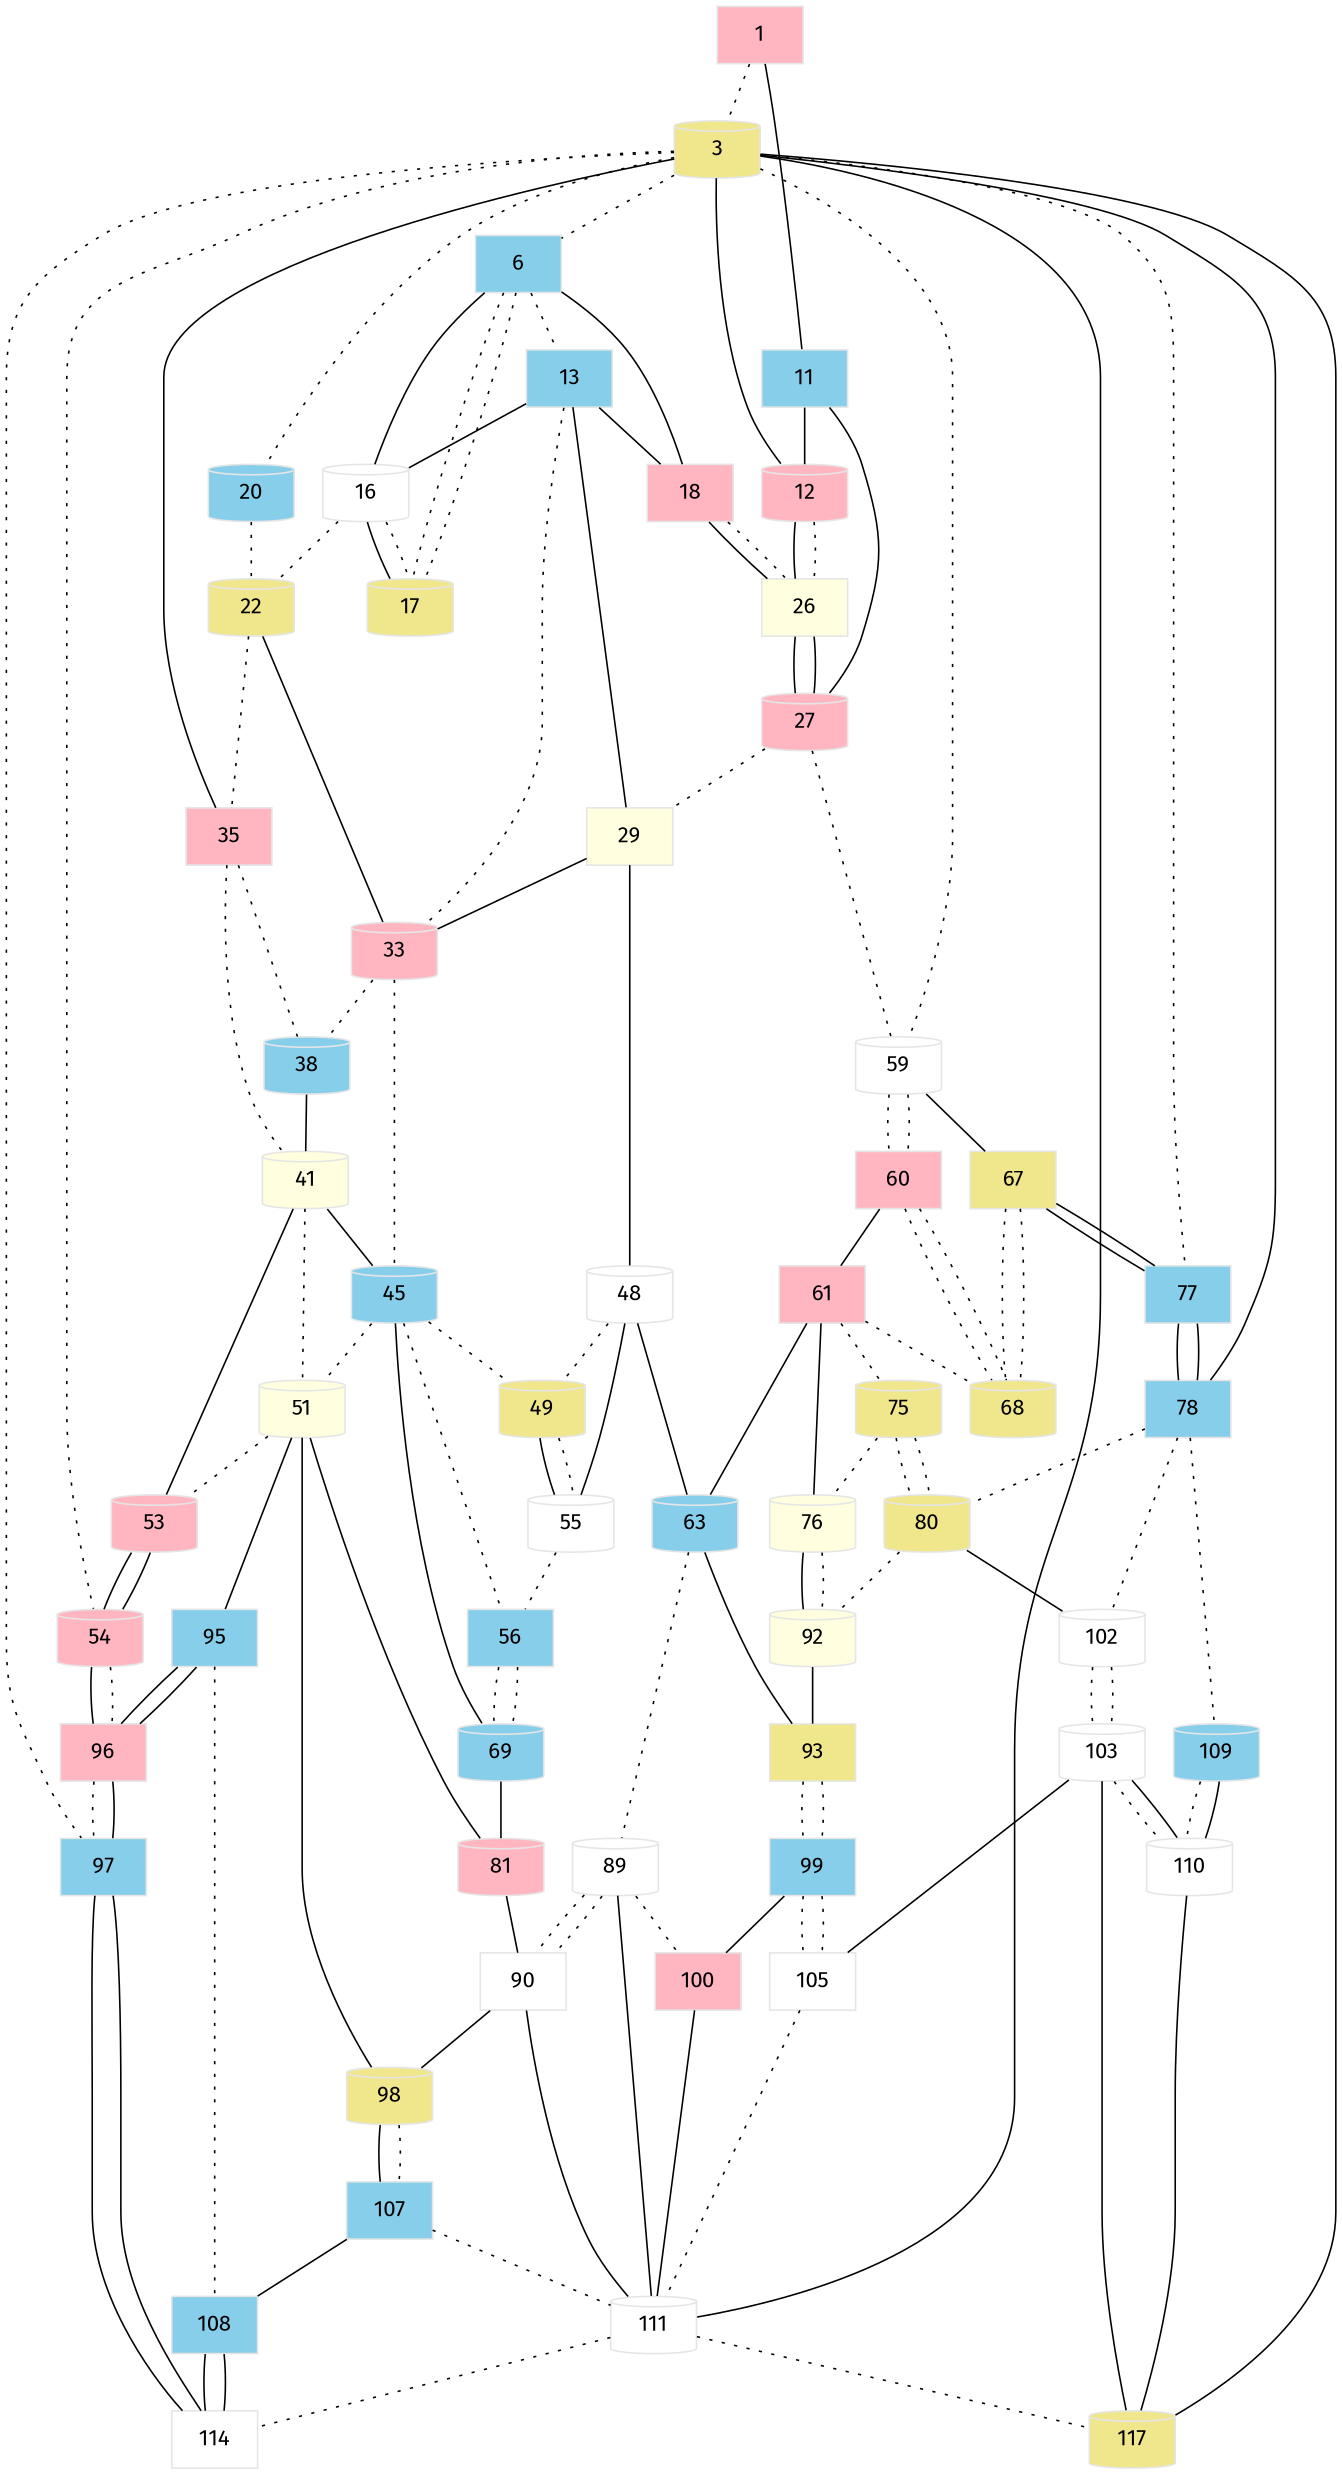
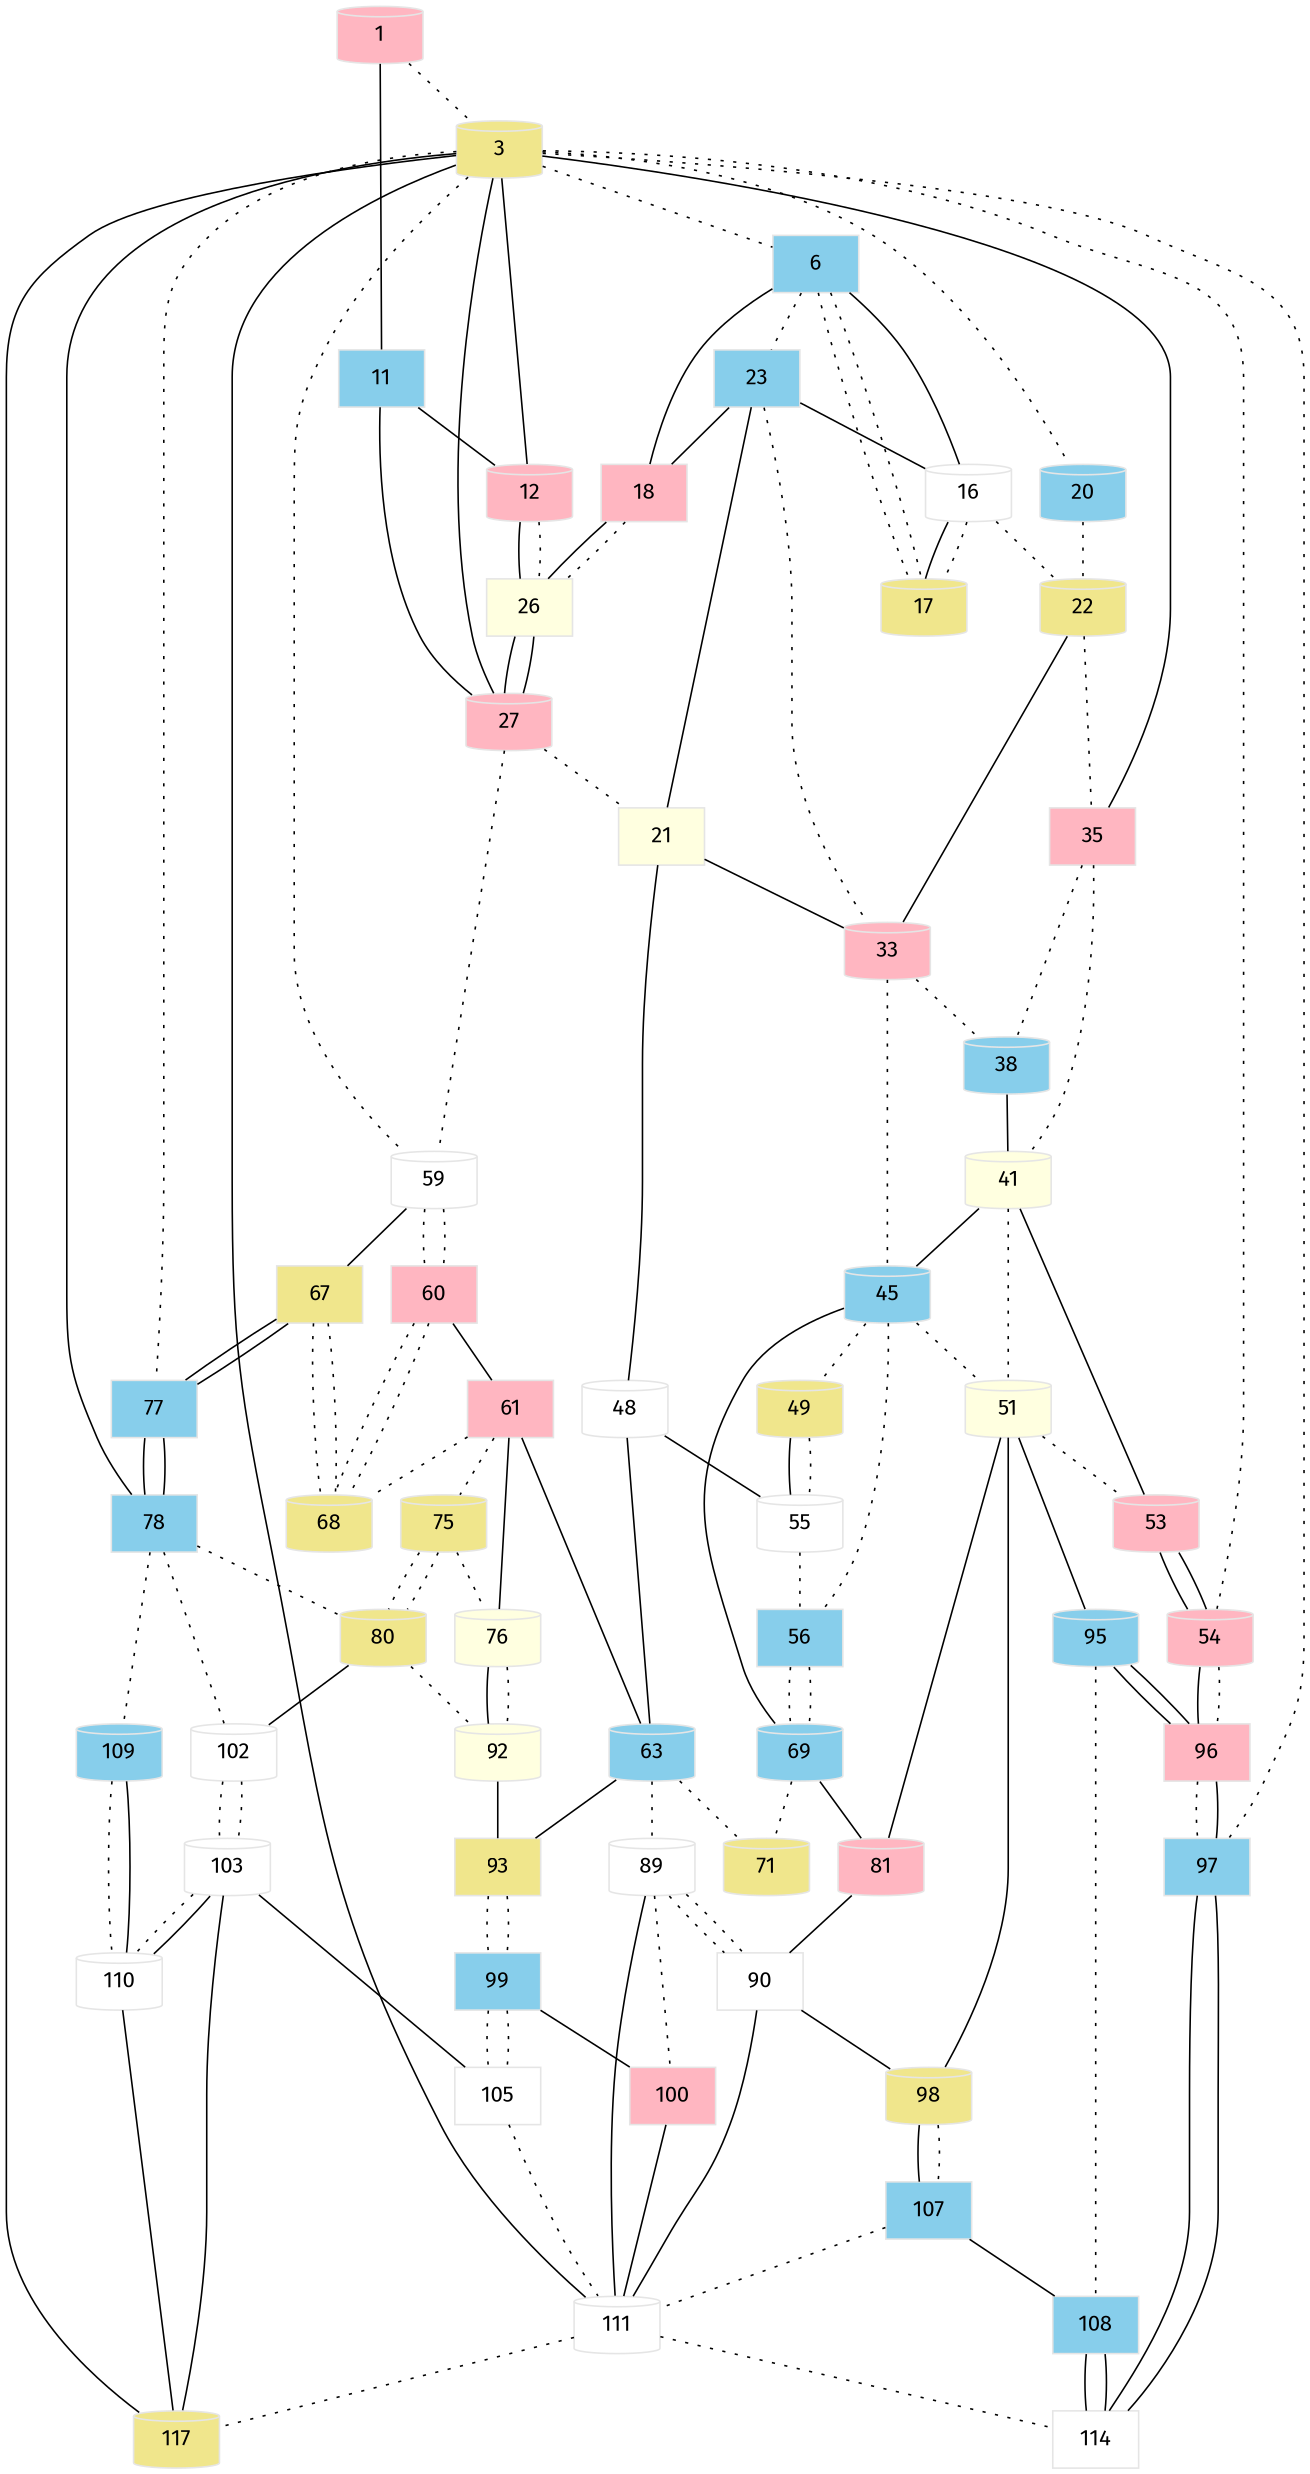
  graph {
    fontname="Fira Sans"
    node [color=gray90 fillcolor=skyblue fontname="Fira Sans" shape=cylinder style=filled]
    edge [fontname="Fira Sans" style=dotted]
-   1 [fillcolor=lightpink shape=box super="+2+9"]
+   1 [fillcolor=lightpink super="+2+9"]
    3 [fillcolor=khaki super="+4+85+32"]
    11 [shape=box]
    6 [shape=box super="+7"]
    12 [fillcolor=lightpink]
    20 [super="+21"]
    27 [fillcolor=lightpink super="+31+28"]
    35 [fillcolor=lightpink shape=box super="+36"]
    54 [fillcolor=lightpink]
    59 [fillcolor=white super="+66"]
    77 [shape=box]
    78 [shape=box super="+86+79"]
    97 [shape=box]
    111 [fillcolor=white super="+112"]
    117 [fillcolor=khaki super="+119"]
-   13 [shape=box super="+14"]
+   13 [shape=box super="+14" label=23]
    17 [fillcolor=khaki]
    18 [fillcolor=lightpink shape=box super="+19"]
    26 [fillcolor=lightyellow shape=box]
    22 [fillcolor=khaki super="+23"]
-   29 [fillcolor=lightyellow shape=box super="+30"]
+   29 [fillcolor=lightyellow shape=box super="+30" label=21]
    38 [super="+39"]
    41 [fillcolor=lightyellow super="+44+42"]
    96 [fillcolor=lightpink shape=box]
    60 [fillcolor=lightpink shape=box]
    67 [fillcolor=khaki shape=box]
    80 [fillcolor=khaki super="+94"]
    102 [fillcolor=white]
    109
    114 [fillcolor=white shape=box]
    16 [fillcolor=white]
    33 [fillcolor=lightpink super="+40+34"]
    48 [fillcolor=white super="+58"]
    45 [super="+46"]
    49 [fillcolor=khaki]
    55 [fillcolor=white]
    63 [super="+64+87"]
    51 [fillcolor=lightyellow super="+52+82"]
    56 [shape=box]
    69 [super="+70+72"]
    53 [fillcolor=lightpink super="+57"]
    81 [fillcolor=lightpink]
-   95 [shape=box]
+   95
    98 [fillcolor=khaki]
+   71 [fillcolor=khaki]
    89 [fillcolor=white super="+101"]
    93 [fillcolor=khaki shape=box]
    90 [fillcolor=white shape=box super="+91"]
    108 [shape=box]
    107 [shape=box]
    61 [fillcolor=lightpink shape=box super="+73+62"]
    68 [fillcolor=khaki]
    75 [fillcolor=khaki]
    76 [fillcolor=lightyellow]
    92 [fillcolor=lightyellow]
    100 [fillcolor=lightpink shape=box]
    99 [shape=box]
    103 [fillcolor=white super="+104"]
    110 [fillcolor=white]
    105 [fillcolor=white shape=box]
    1 -- 3
    1 -- 11 [style=solid]
    3 -- 6
    3 -- 12 [style=solid]
    3 -- 20
+   3 -- 27 [style=solid]
    3 -- 35 [style=solid]
    3 -- 54
    3 -- 59
    3 -- 77
    3 -- 78 [style=solid]
    3 -- 97 [weight=2]
    3 -- 111 [style=solid]
    3 -- 117 [style=solid]
    11 -- 12 [style=solid]
    11 -- 27 [style=solid]
    6 -- 13
    6 -- 17
    6 -- 17
    6 -- 18 [style=solid]
    12 -- 26 [style=solid]
    12 -- 26
    20 -- 22 [weight=2]
    27 -- 59
    27 -- 29
    35 -- 38
    35 -- 41
    54 -- 96 [style=solid]
    54 -- 96
    59 -- 60
    59 -- 60
    59 -- 67 [style=solid]
    77 -- 78 [style=solid]
    77 -- 78 [style=solid]
    78 -- 80
    78 -- 102
    78 -- 109 [weight=2]
    97 -- 114 [style=solid]
    97 -- 114 [style=solid]
    111 -- 117
    111 -- 114
    13 -- 18 [style=solid weight=2]
    13 -- 29 [style=solid]
    13 -- 16 [style=solid]
    13 -- 33
    18 -- 26 [style=solid]
    18 -- 26
    26 -- 27 [style=solid]
    26 -- 27 [style=solid]
    22 -- 35
    22 -- 33 [style=solid]
    29 -- 33 [style=solid]
    29 -- 48 [style=solid]
    38 -- 41 [style=solid weight=2]
    41 -- 45 [style=solid]
    41 -- 51
    41 -- 53 [style=solid]
    96 -- 97
    96 -- 97 [style=solid]
    60 -- 61 [style=solid]
    60 -- 68
    60 -- 68
    67 -- 77 [style=solid]
    67 -- 77 [style=solid]
    67 -- 68
    67 -- 68
    80 -- 102 [style=solid]
    80 -- 92
    102 -- 103
    102 -- 103
    109 -- 110
    109 -- 110 [style=solid]
    16 -- 6 [style=solid]
    16 -- 17 [style=solid]
    16 -- 17
    16 -- 22
    33 -- 38
    33 -- 45
-   48 -- 49
    48 -- 55 [style=solid]
    48 -- 63 [style=solid]
    45 -- 49
    45 -- 51
    45 -- 56
    45 -- 69 [style=solid]
    49 -- 55 [style=solid]
    49 -- 55
    55 -- 56
+   63 -- 71 [weight=2]
    63 -- 89
    63 -- 93 [style=solid]
    51 -- 53 [weight=2]
    51 -- 81 [style=solid]
    51 -- 95 [style=solid]
    51 -- 98 [style=solid]
    56 -- 69
    56 -- 69
    69 -- 81 [style=solid]
+   69 -- 71
    53 -- 54 [style=solid]
    53 -- 54 [style=solid]
    81 -- 90 [style=solid]
    95 -- 96 [style=solid]
    95 -- 96 [style=solid]
    95 -- 108
    98 -- 107 [style=solid]
    98 -- 107
    89 -- 111 [style=solid]
    89 -- 90
    89 -- 90
    89 -- 100
    93 -- 99
    93 -- 99
    90 -- 111 [style=solid]
    90 -- 98 [style=solid]
    108 -- 114 [style=solid]
    108 -- 114 [style=solid]
    107 -- 111
    107 -- 108 [style=solid]
    61 -- 63 [style=solid]
    61 -- 68
    61 -- 75
    61 -- 76 [style=solid]
    75 -- 80
    75 -- 80
    75 -- 76
    76 -- 92 [style=solid]
    76 -- 92
    92 -- 93 [style=solid]
    100 -- 111 [style=solid]
    99 -- 100 [style=solid]
    99 -- 105
    99 -- 105
    103 -- 117 [style=solid]
    103 -- 110
    103 -- 110 [style=solid]
    103 -- 105 [style=solid]
    110 -- 117 [style=solid]
    105 -- 111
  }
